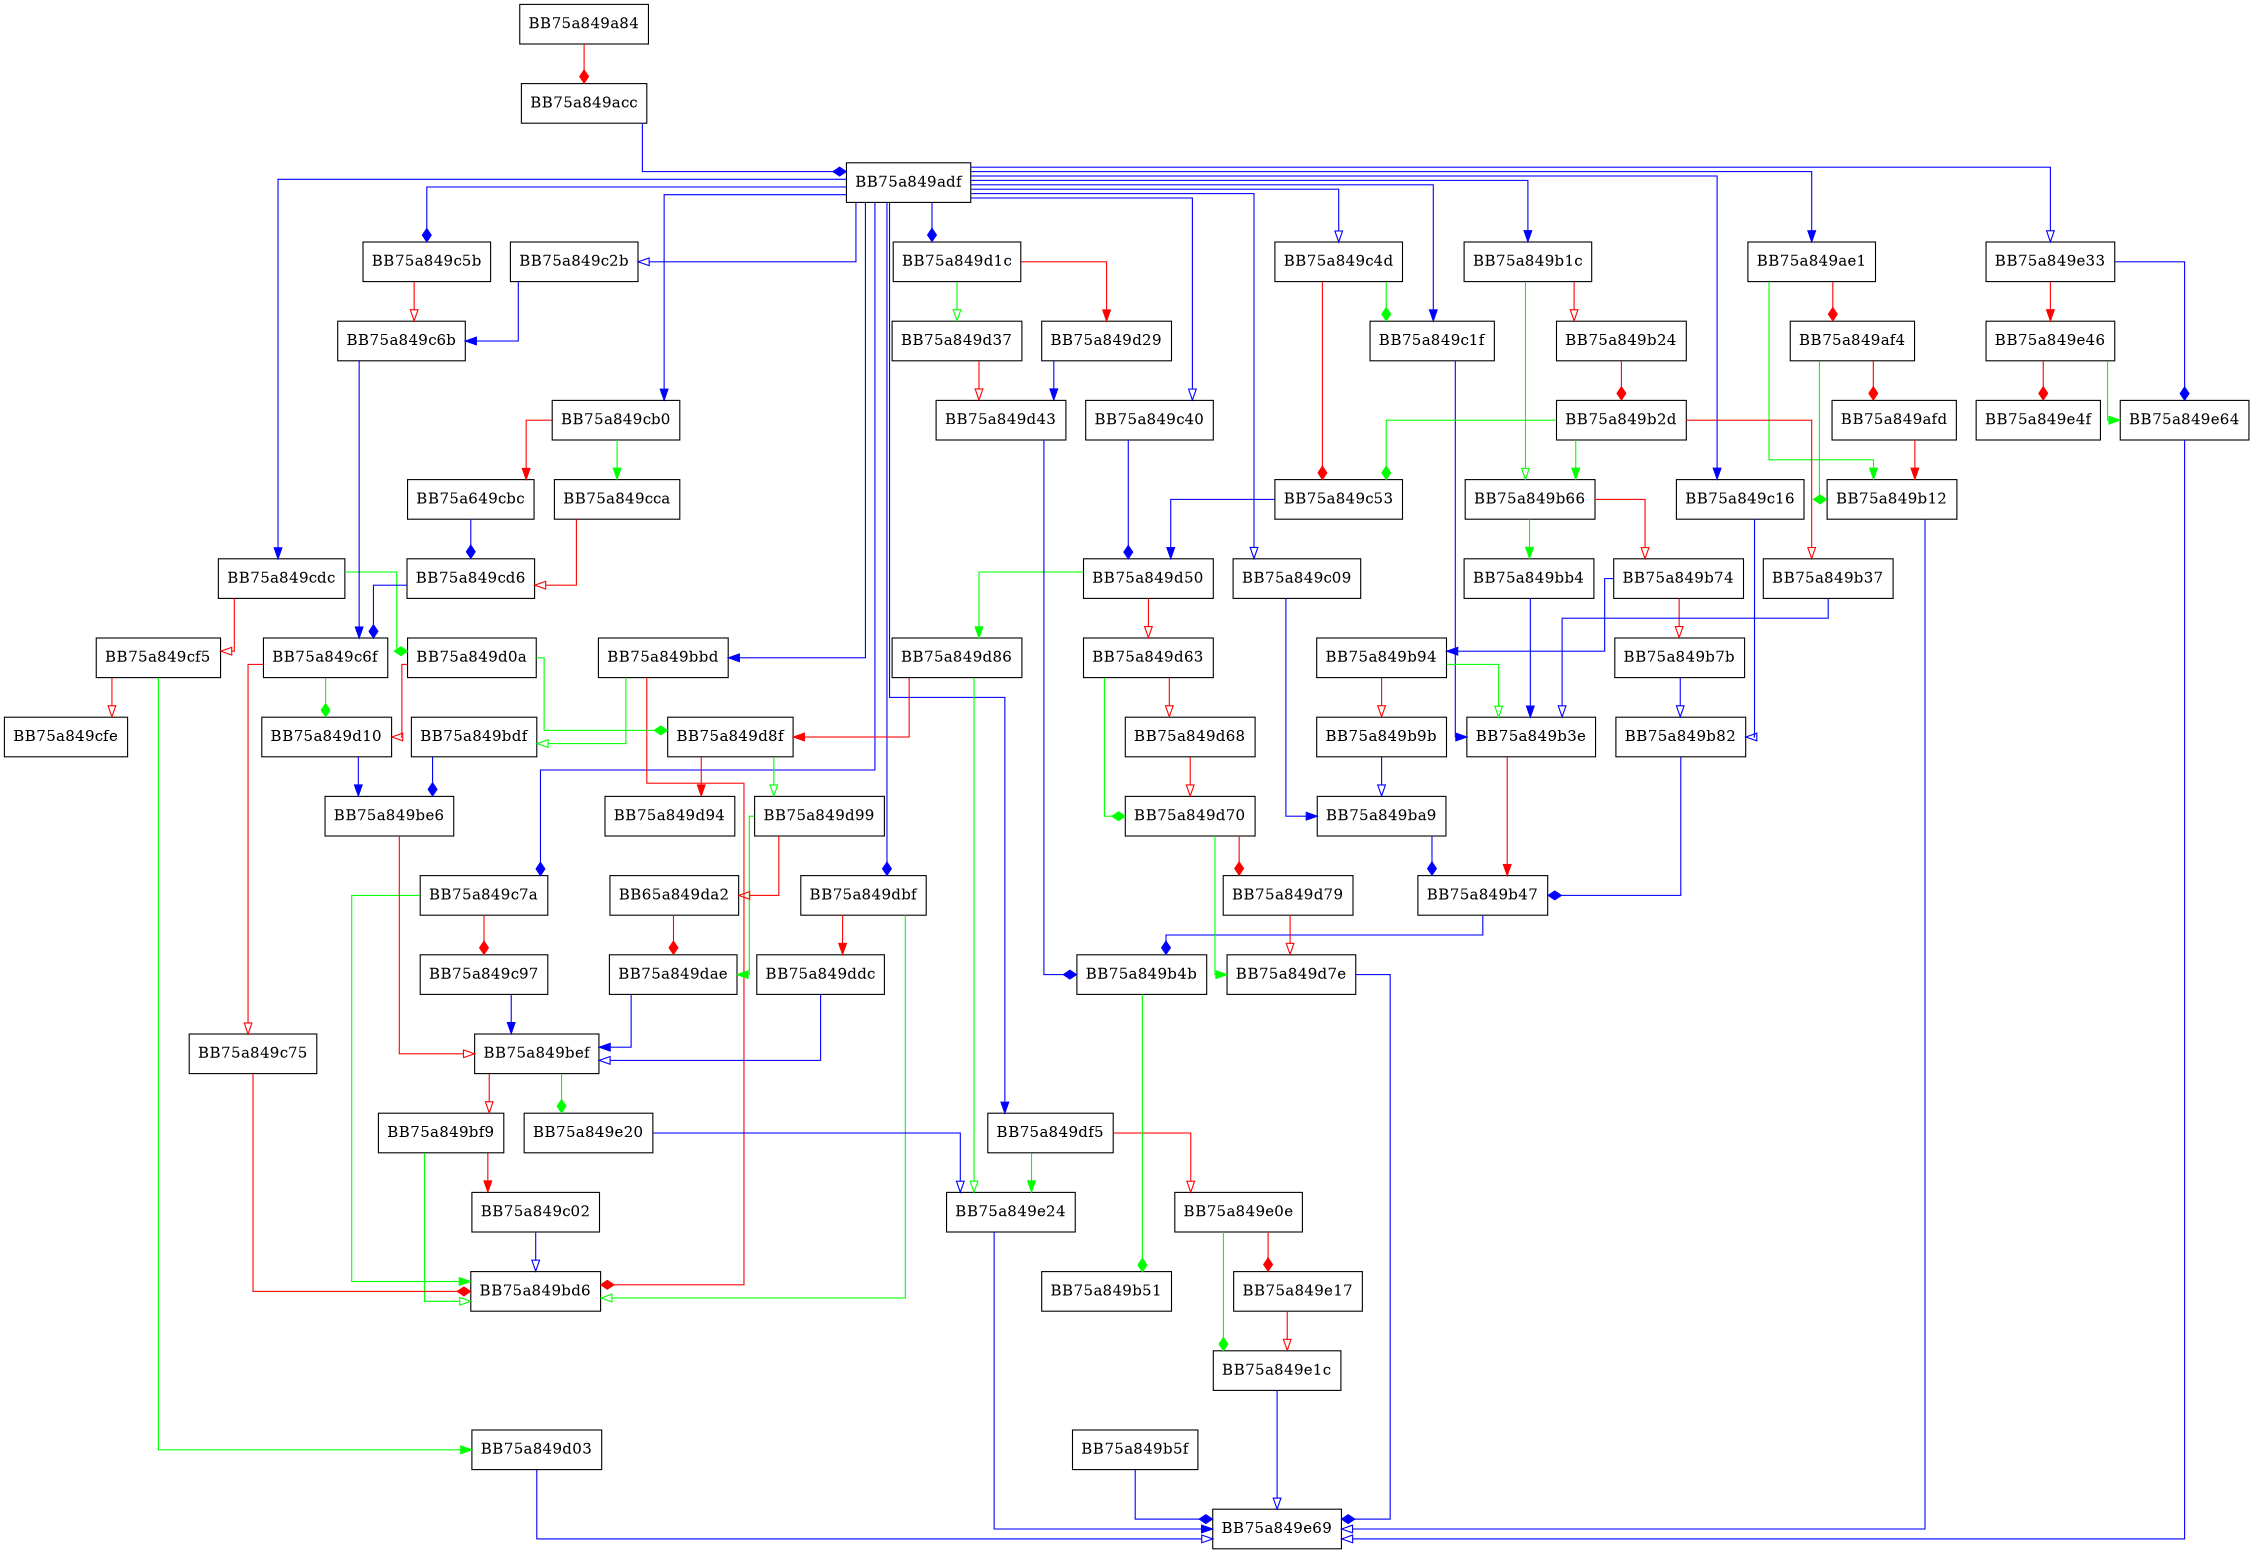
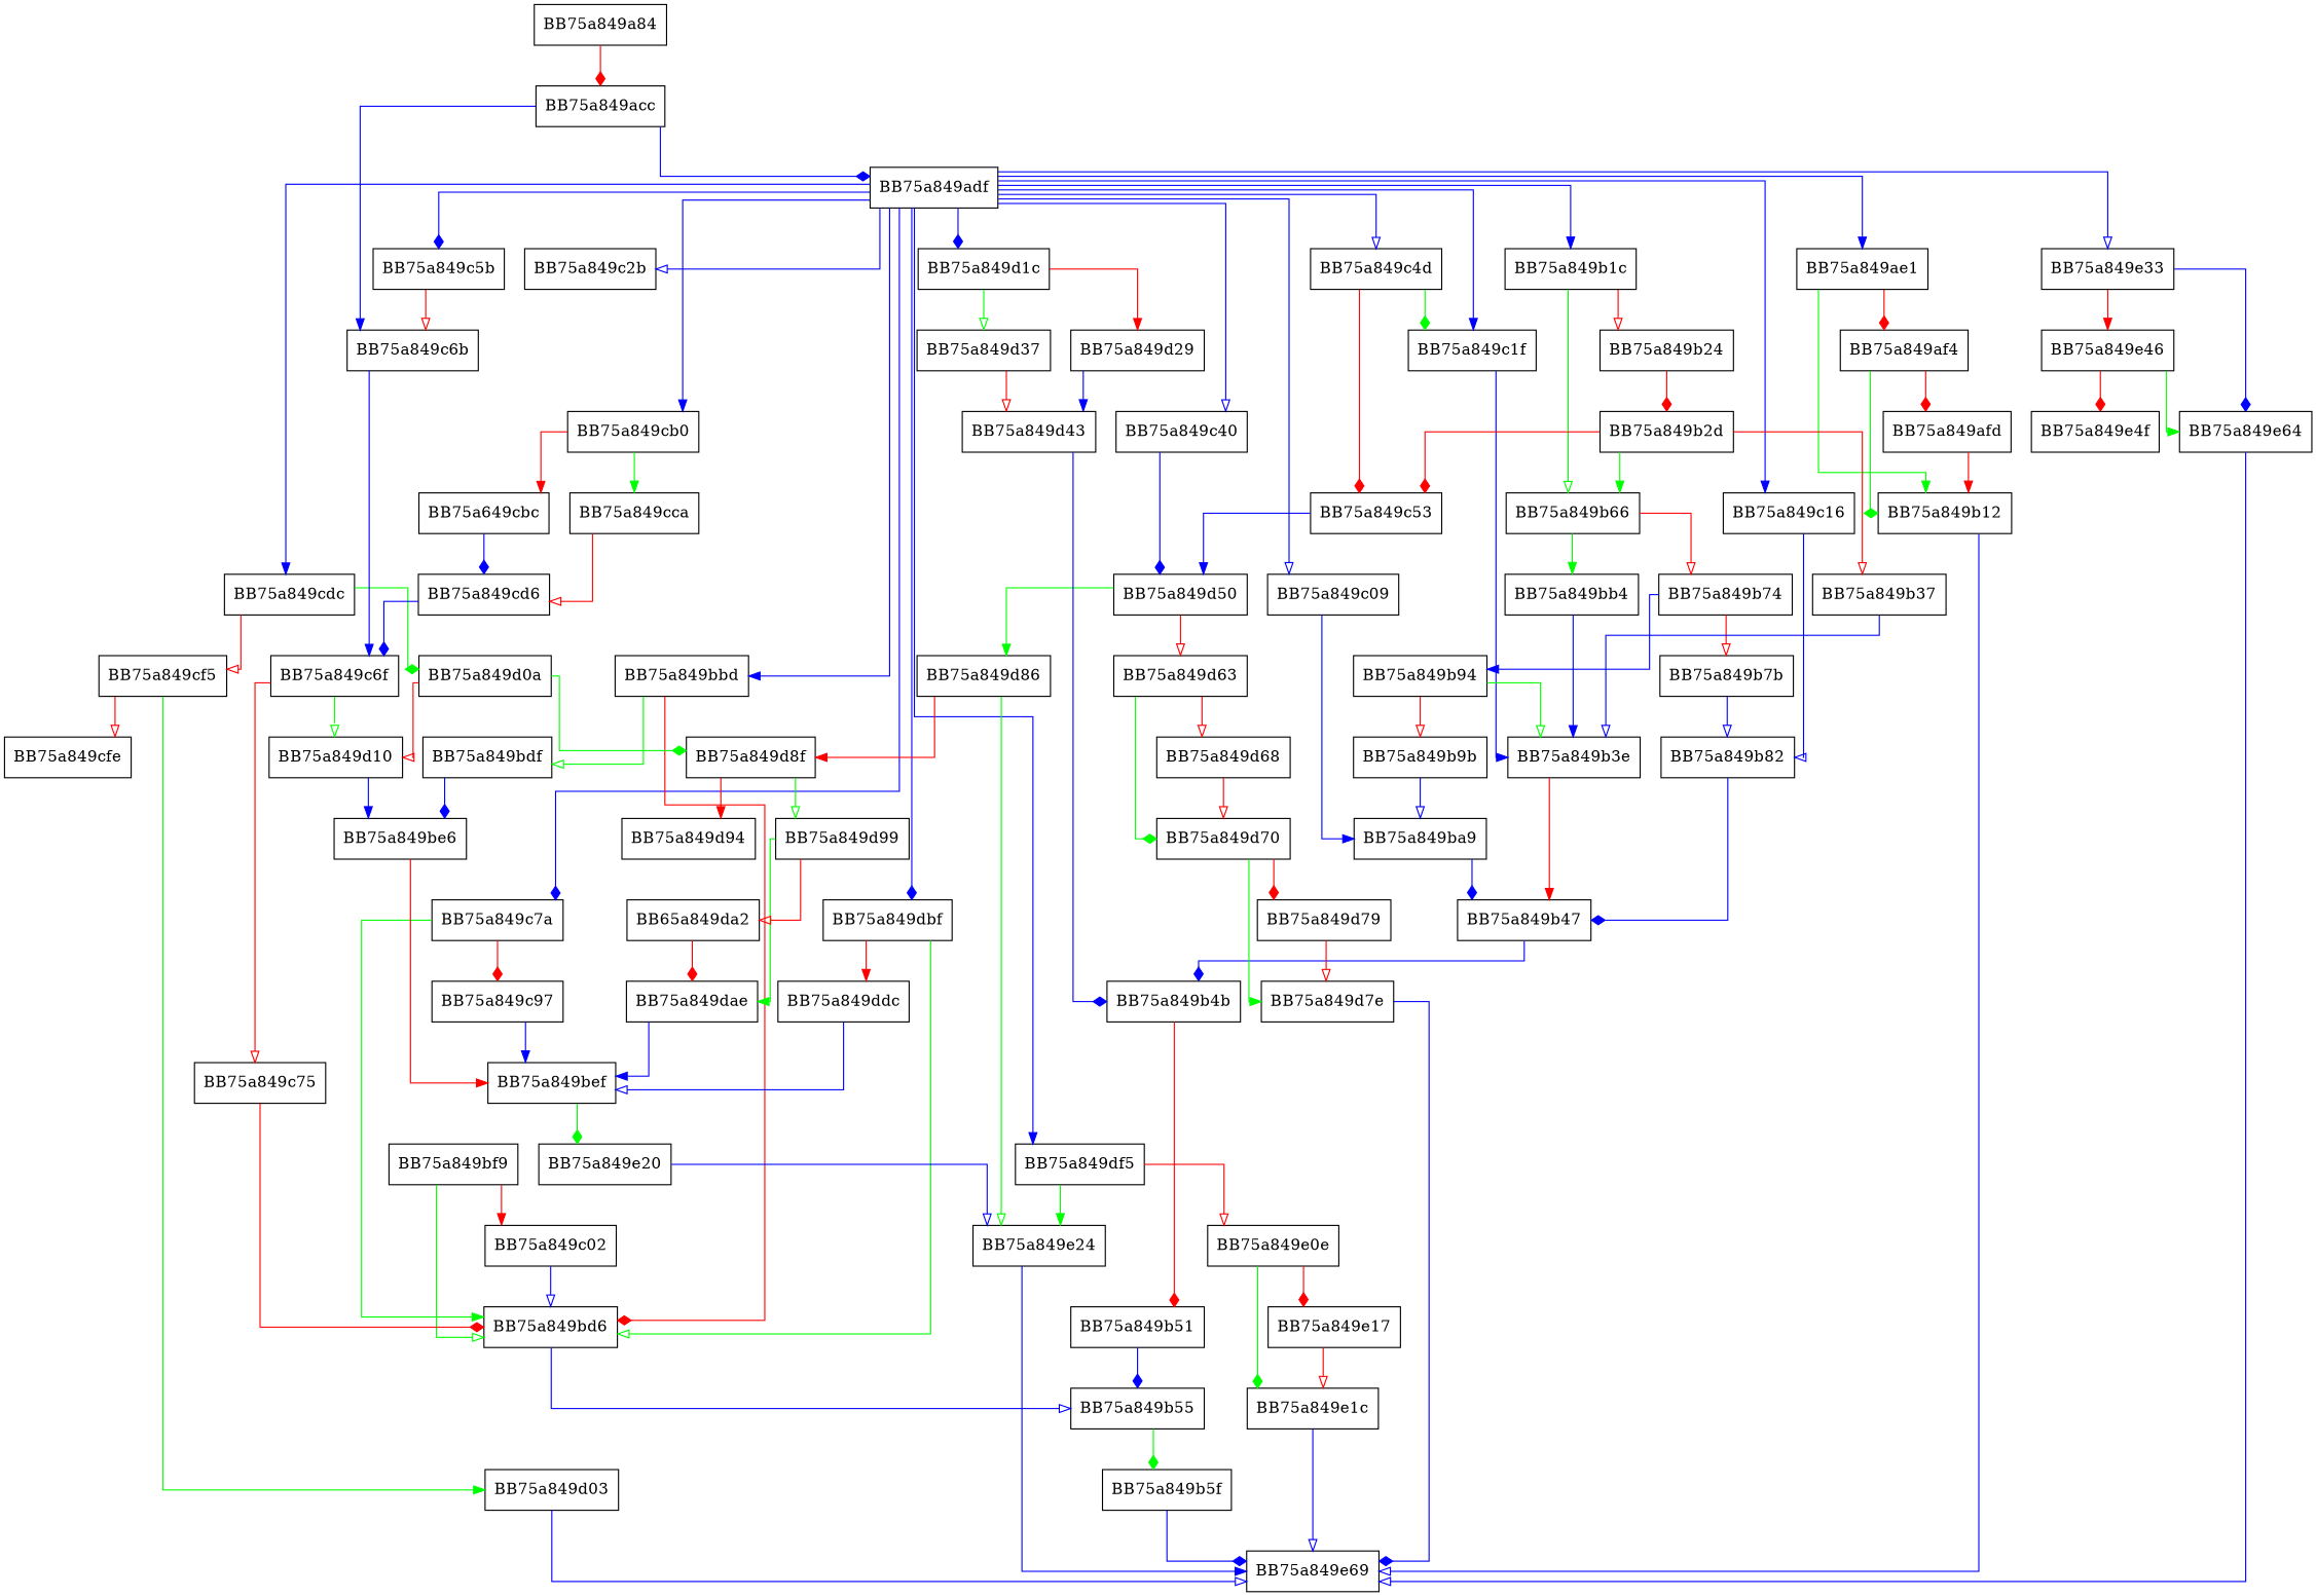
  digraph {
    splines=ortho
    node [shape=box]
    edge [arrowhead=onormal color=blue]
    BB75a849a84
    BB75a849acc
    BB75a849e33
    BB75a849e64
    BB75a849e46
    BB75a849adf
    BB75a849e69
    BB75a849e4f
    BB75a849d1c
    BB75a849c40
    BB75a849c1f
    BB75a849c09
    BB75a849b1c
    BB75a849bbd
    BB75a849ae1
    BB75a849c4d
    BB75a849c7a
    BB75a849c2b
    BB75a849c5b
    BB75a849c16
    BB75a849cb0
    BB75a849cdc
    BB75a849dbf
    BB75a849df5
    BB75a849d37
    BB75a849d29
    BB75a849d50
    BB75a849b3e
    BB75a849ba9
    BB75a849b66
    BB75a849b24
    BB75a849bdf
    BB75a849bd6
    BB75a849b12
    BB75a849af4
    BB75a849c53
    BB75a849c97
    BB75a849c6b
    BB75a849b82
    BB75a849cca
    n41 [label=BB75a649cbc]
    BB75a849d0a
    BB75a849cf5
    BB75a849ddc
    BB75a849e24
    BB75a849e0e
    BB75a849d43
    BB75a849d86
    BB75a849d63
    BB75a849b47
    BB75a849bb4
    BB75a849b74
    BB75a849b2d
    BB75a849be6
+   BB75a849b55
    BB75a849afd
    BB75a849bef
    BB75a849c6f
    BB75a849cd6
    BB75a849d10
    BB75a849d8f
    BB75a849d03
    BB75a849cfe
    BB75a849e1c
    BB75a849e17
    BB75a849b94
    BB75a849b7b
    BB75a849b37
    BB75a849b4b
    BB75a849b51
    BB75a849b5f
    BB75a849b9b
    BB75a849e20
    BB75a849bf9
    BB75a849c02
    BB75a849c75
    BB75a849d70
    BB75a849d68
    BB75a849d99
    BB75a849d94
    BB75a849dae
    n82 [label=BB65a849da2]
    BB75a849d7e
    BB75a849d79
    BB75a849a84 -> BB75a849acc [arrowhead=diamond color=red]
    BB75a849acc -> BB75a849adf [arrowhead=diamond]
    BB75a849e33 -> BB75a849e64 [arrowhead=diamond]
    BB75a849e33 -> BB75a849e46 [arrowhead=normal color=red]
    BB75a849e64 -> BB75a849e69
    BB75a849e46 -> BB75a849e64 [arrowhead=normal color=green]
    BB75a849e46 -> BB75a849e4f [arrowhead=diamond color=red]
    BB75a849adf -> BB75a849e33
    BB75a849adf -> BB75a849d1c [arrowhead=diamond]
    BB75a849adf -> BB75a849c40
    BB75a849adf -> BB75a849c1f [arrowhead=normal]
    BB75a849adf -> BB75a849c09
    BB75a849adf -> BB75a849b1c [arrowhead=normal]
    BB75a849adf -> BB75a849bbd [arrowhead=normal]
    BB75a849adf -> BB75a849ae1 [arrowhead=normal]
    BB75a849adf -> BB75a849c4d
    BB75a849adf -> BB75a849c7a [arrowhead=diamond]
    BB75a849adf -> BB75a849c2b
    BB75a849adf -> BB75a849c5b [arrowhead=diamond]
    BB75a849adf -> BB75a849c16 [arrowhead=normal]
    BB75a849adf -> BB75a849cb0 [arrowhead=normal]
    BB75a849adf -> BB75a849cdc [arrowhead=normal]
    BB75a849adf -> BB75a849dbf [arrowhead=diamond]
    BB75a849adf -> BB75a849df5 [arrowhead=normal]
    BB75a849d1c -> BB75a849d37 [color=green]
    BB75a849d1c -> BB75a849d29 [arrowhead=normal color=red]
    BB75a849c40 -> BB75a849d50 [arrowhead=diamond]
    BB75a849c1f -> BB75a849b3e [arrowhead=normal]
    BB75a849c09 -> BB75a849ba9 [arrowhead=normal]
    BB75a849b1c -> BB75a849b66 [color=green]
    BB75a849b1c -> BB75a849b24 [color=red]
    BB75a849bbd -> BB75a849bdf [color=green]
    BB75a849bbd -> BB75a849bd6 [arrowhead=diamond color=red]
    BB75a849ae1 -> BB75a849b12 [arrowhead=normal color=green]
    BB75a849ae1 -> BB75a849af4 [arrowhead=diamond color=red]
    BB75a849c4d -> BB75a849c1f [arrowhead=diamond color=green]
    BB75a849c4d -> BB75a849c53 [arrowhead=diamond color=red]
    BB75a849c7a -> BB75a849bd6 [arrowhead=normal color=green]
    BB75a849c7a -> BB75a849c97 [arrowhead=diamond color=red]
-   BB75a849c2b -> BB75a849c6b [arrowhead=normal]
+   BB75a849acc -> BB75a849c6b [arrowhead=normal]
    BB75a849c5b -> BB75a849c6b [color=red]
    BB75a849c16 -> BB75a849b82
    BB75a849cb0 -> BB75a849cca [arrowhead=normal color=green]
    BB75a849cb0 -> n41 [arrowhead=normal color=red]
    BB75a849cdc -> BB75a849d0a [arrowhead=diamond color=green]
    BB75a849cdc -> BB75a849cf5 [color=red]
    BB75a849dbf -> BB75a849bd6 [color=green]
    BB75a849dbf -> BB75a849ddc [arrowhead=normal color=red]
    BB75a849df5 -> BB75a849e24 [arrowhead=normal color=green]
    BB75a849df5 -> BB75a849e0e [color=red]
    BB75a849d37 -> BB75a849d43 [color=red]
    BB75a849d29 -> BB75a849d43 [arrowhead=normal]
    BB75a849d50 -> BB75a849d86 [arrowhead=normal color=green]
    BB75a849d50 -> BB75a849d63 [color=red]
    BB75a849b3e -> BB75a849b47 [arrowhead=normal color=red]
    BB75a849ba9 -> BB75a849b47 [arrowhead=diamond]
    BB75a849b66 -> BB75a849bb4 [arrowhead=normal color=green]
    BB75a849b66 -> BB75a849b74 [color=red]
    BB75a849b24 -> BB75a849b2d [arrowhead=diamond color=red]
    BB75a849bdf -> BB75a849be6 [arrowhead=diamond]
+   BB75a849bd6 -> BB75a849b55
    BB75a849b12 -> BB75a849e69
    BB75a849af4 -> BB75a849b12 [arrowhead=diamond color=green]
    BB75a849af4 -> BB75a849afd [arrowhead=diamond color=red]
    BB75a849c53 -> BB75a849d50 [arrowhead=normal]
    BB75a849c97 -> BB75a849bef [arrowhead=normal]
    BB75a849c6b -> BB75a849c6f [arrowhead=normal]
    BB75a849b82 -> BB75a849b47 [arrowhead=diamond]
    BB75a849cca -> BB75a849cd6 [color=red]
    n41 -> BB75a849cd6 [arrowhead=diamond]
    BB75a849d0a -> BB75a849d10 [color=red]
    BB75a849d0a -> BB75a849d8f [arrowhead=diamond color=green]
    BB75a849cf5 -> BB75a849d03 [arrowhead=normal color=green]
    BB75a849cf5 -> BB75a849cfe [color=red]
    BB75a849ddc -> BB75a849bef
    BB75a849e24 -> BB75a849e69 [arrowhead=normal]
    BB75a849e0e -> BB75a849e1c [arrowhead=diamond color=green]
    BB75a849e0e -> BB75a849e17 [arrowhead=diamond color=red]
    BB75a849d43 -> BB75a849b4b [arrowhead=diamond]
    BB75a849d86 -> BB75a849e24 [color=green]
    BB75a849d86 -> BB75a849d8f [arrowhead=normal color=red]
    BB75a849d63 -> BB75a849d70 [arrowhead=diamond color=green]
    BB75a849d63 -> BB75a849d68 [color=red]
    BB75a849b47 -> BB75a849b4b [arrowhead=diamond]
    BB75a849bb4 -> BB75a849b3e [arrowhead=normal]
    BB75a849b74 -> BB75a849b94 [arrowhead=normal]
    BB75a849b74 -> BB75a849b7b [color=red]
    BB75a849b2d -> BB75a849b66 [arrowhead=normal color=green]
-   BB75a849b2d -> BB75a849c53 [arrowhead=diamond color=green]
+   BB75a849b2d -> BB75a849c53 [arrowhead=diamond color=red]
    BB75a849b2d -> BB75a849b37 [color=red]
-   BB75a849be6 -> BB75a849bef [color=red]
+   BB75a849be6 -> BB75a849bef [arrowhead=normal color=red]
+   BB75a849b55 -> BB75a849b5f [arrowhead=diamond color=green]
    BB75a849afd -> BB75a849b12 [arrowhead=normal color=red]
    BB75a849bef -> BB75a849e20 [arrowhead=diamond color=green]
-   BB75a849bef -> BB75a849bf9 [color=red]
-   BB75a849c6f -> BB75a849d10 [arrowhead=diamond color=green]
+   BB75a849c6f -> BB75a849d10 [color=green]
    BB75a849c6f -> BB75a849c75 [color=red]
    BB75a849cd6 -> BB75a849c6f [arrowhead=diamond]
    BB75a849d10 -> BB75a849be6 [arrowhead=normal]
    BB75a849d8f -> BB75a849d99 [color=green]
    BB75a849d8f -> BB75a849d94 [arrowhead=normal color=red]
    BB75a849d03 -> BB75a849e69
    BB75a849e1c -> BB75a849e69
    BB75a849e17 -> BB75a849e1c [color=red]
    BB75a849b94 -> BB75a849b3e [color=green]
    BB75a849b94 -> BB75a849b9b [color=red]
    BB75a849b7b -> BB75a849b82
    BB75a849b37 -> BB75a849b3e
-   BB75a849b4b -> BB75a849b51 [arrowhead=diamond color=green]
+   BB75a849b4b -> BB75a849b51 [arrowhead=diamond color=red]
+   BB75a849b51 -> BB75a849b55 [arrowhead=diamond]
    BB75a849b5f -> BB75a849e69 [arrowhead=diamond]
    BB75a849b9b -> BB75a849ba9
    BB75a849e20 -> BB75a849e24
    BB75a849bf9 -> BB75a849bd6 [color=green]
    BB75a849bf9 -> BB75a849c02 [arrowhead=normal color=red]
    BB75a849c02 -> BB75a849bd6
    BB75a849c75 -> BB75a849bd6 [arrowhead=diamond color=red]
    BB75a849d70 -> BB75a849d7e [arrowhead=normal color=green]
    BB75a849d70 -> BB75a849d79 [arrowhead=diamond color=red]
    BB75a849d68 -> BB75a849d70 [color=red]
    BB75a849d99 -> BB75a849dae [arrowhead=normal color=green]
    BB75a849d99 -> n82 [color=red]
    BB75a849dae -> BB75a849bef [arrowhead=normal]
    n82 -> BB75a849dae [arrowhead=diamond color=red]
    BB75a849d7e -> BB75a849e69 [arrowhead=diamond]
    BB75a849d79 -> BB75a849d7e [color=red]
  }
